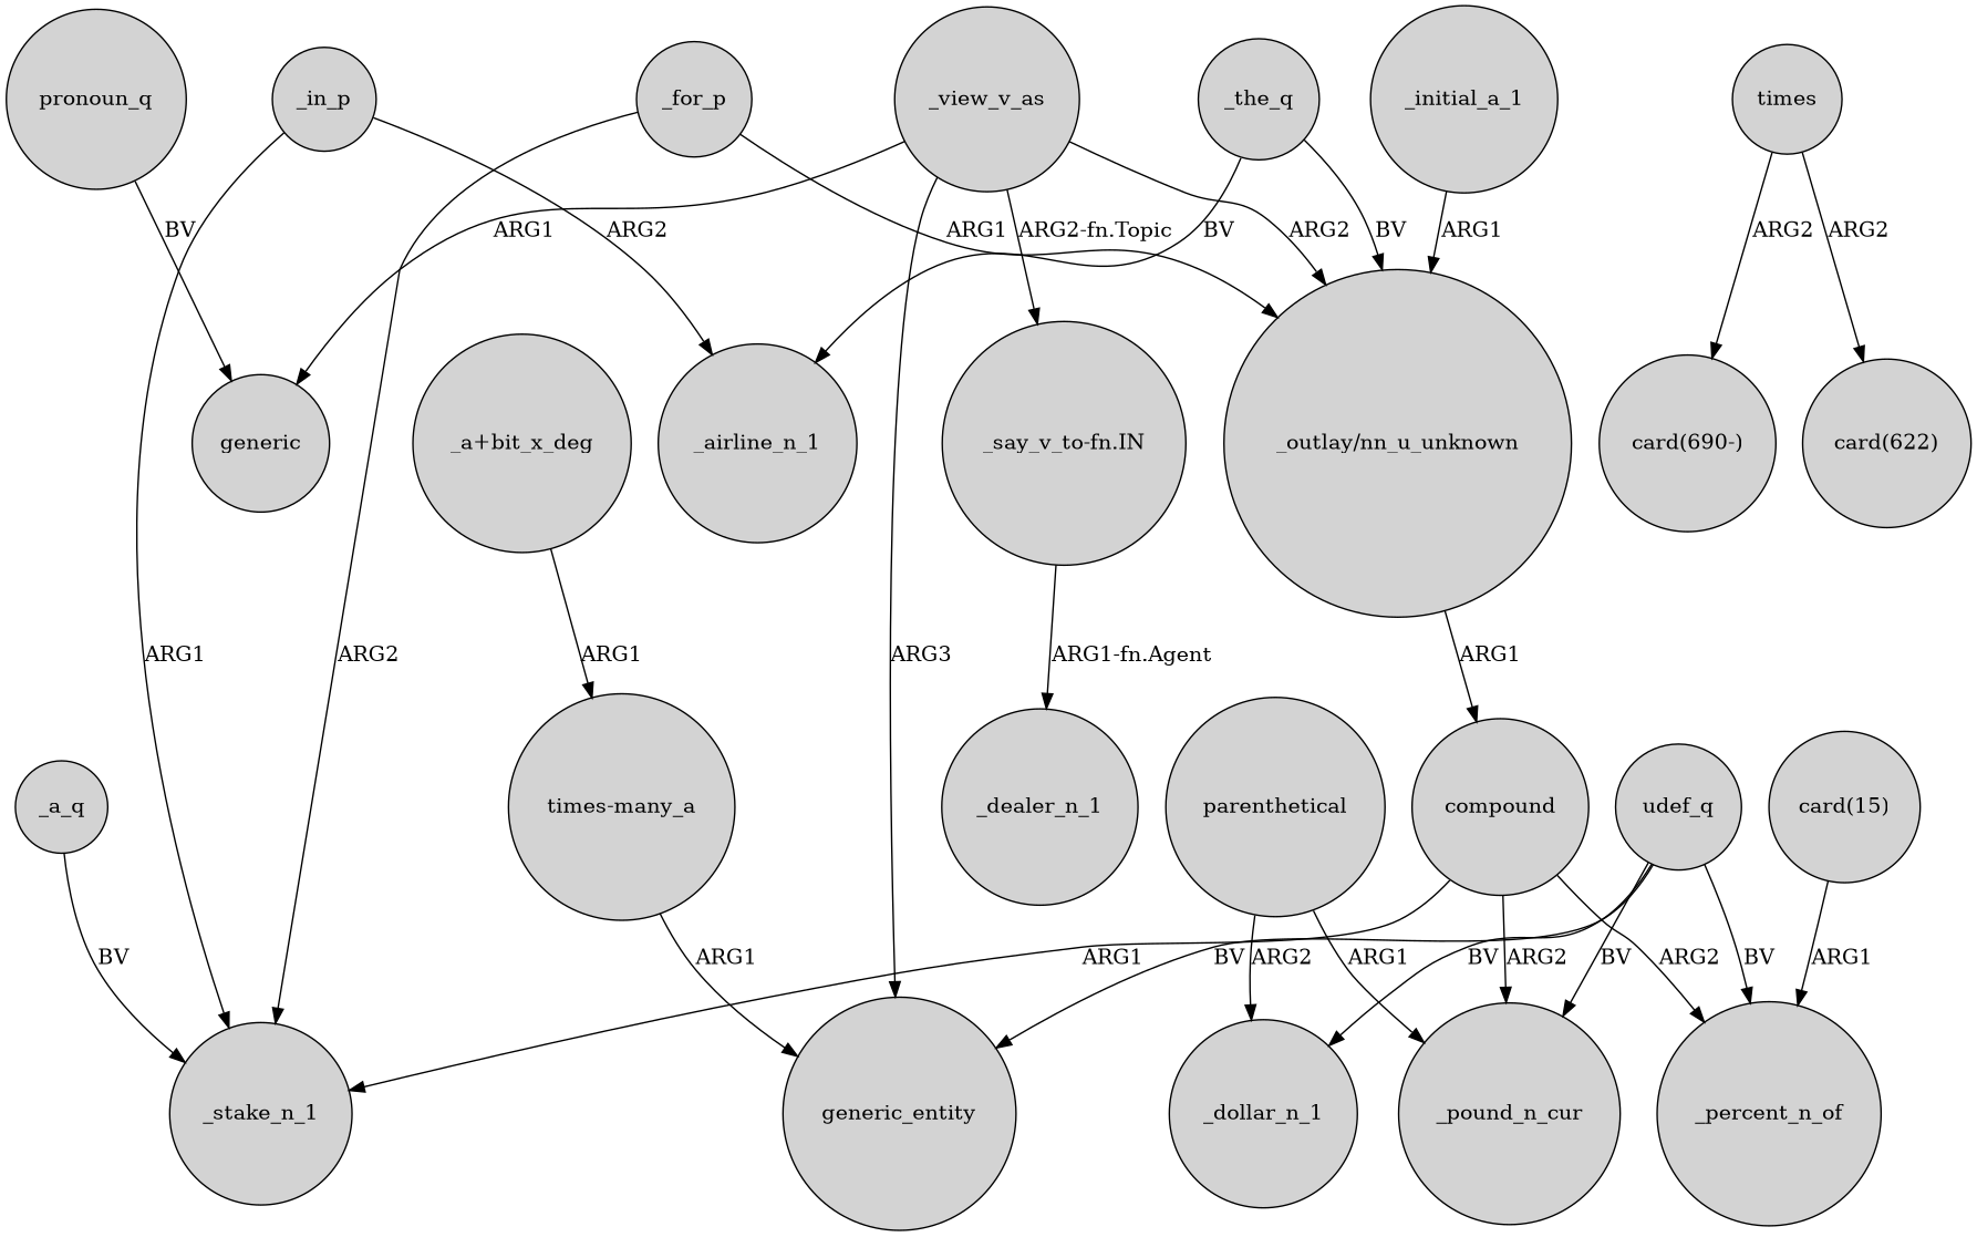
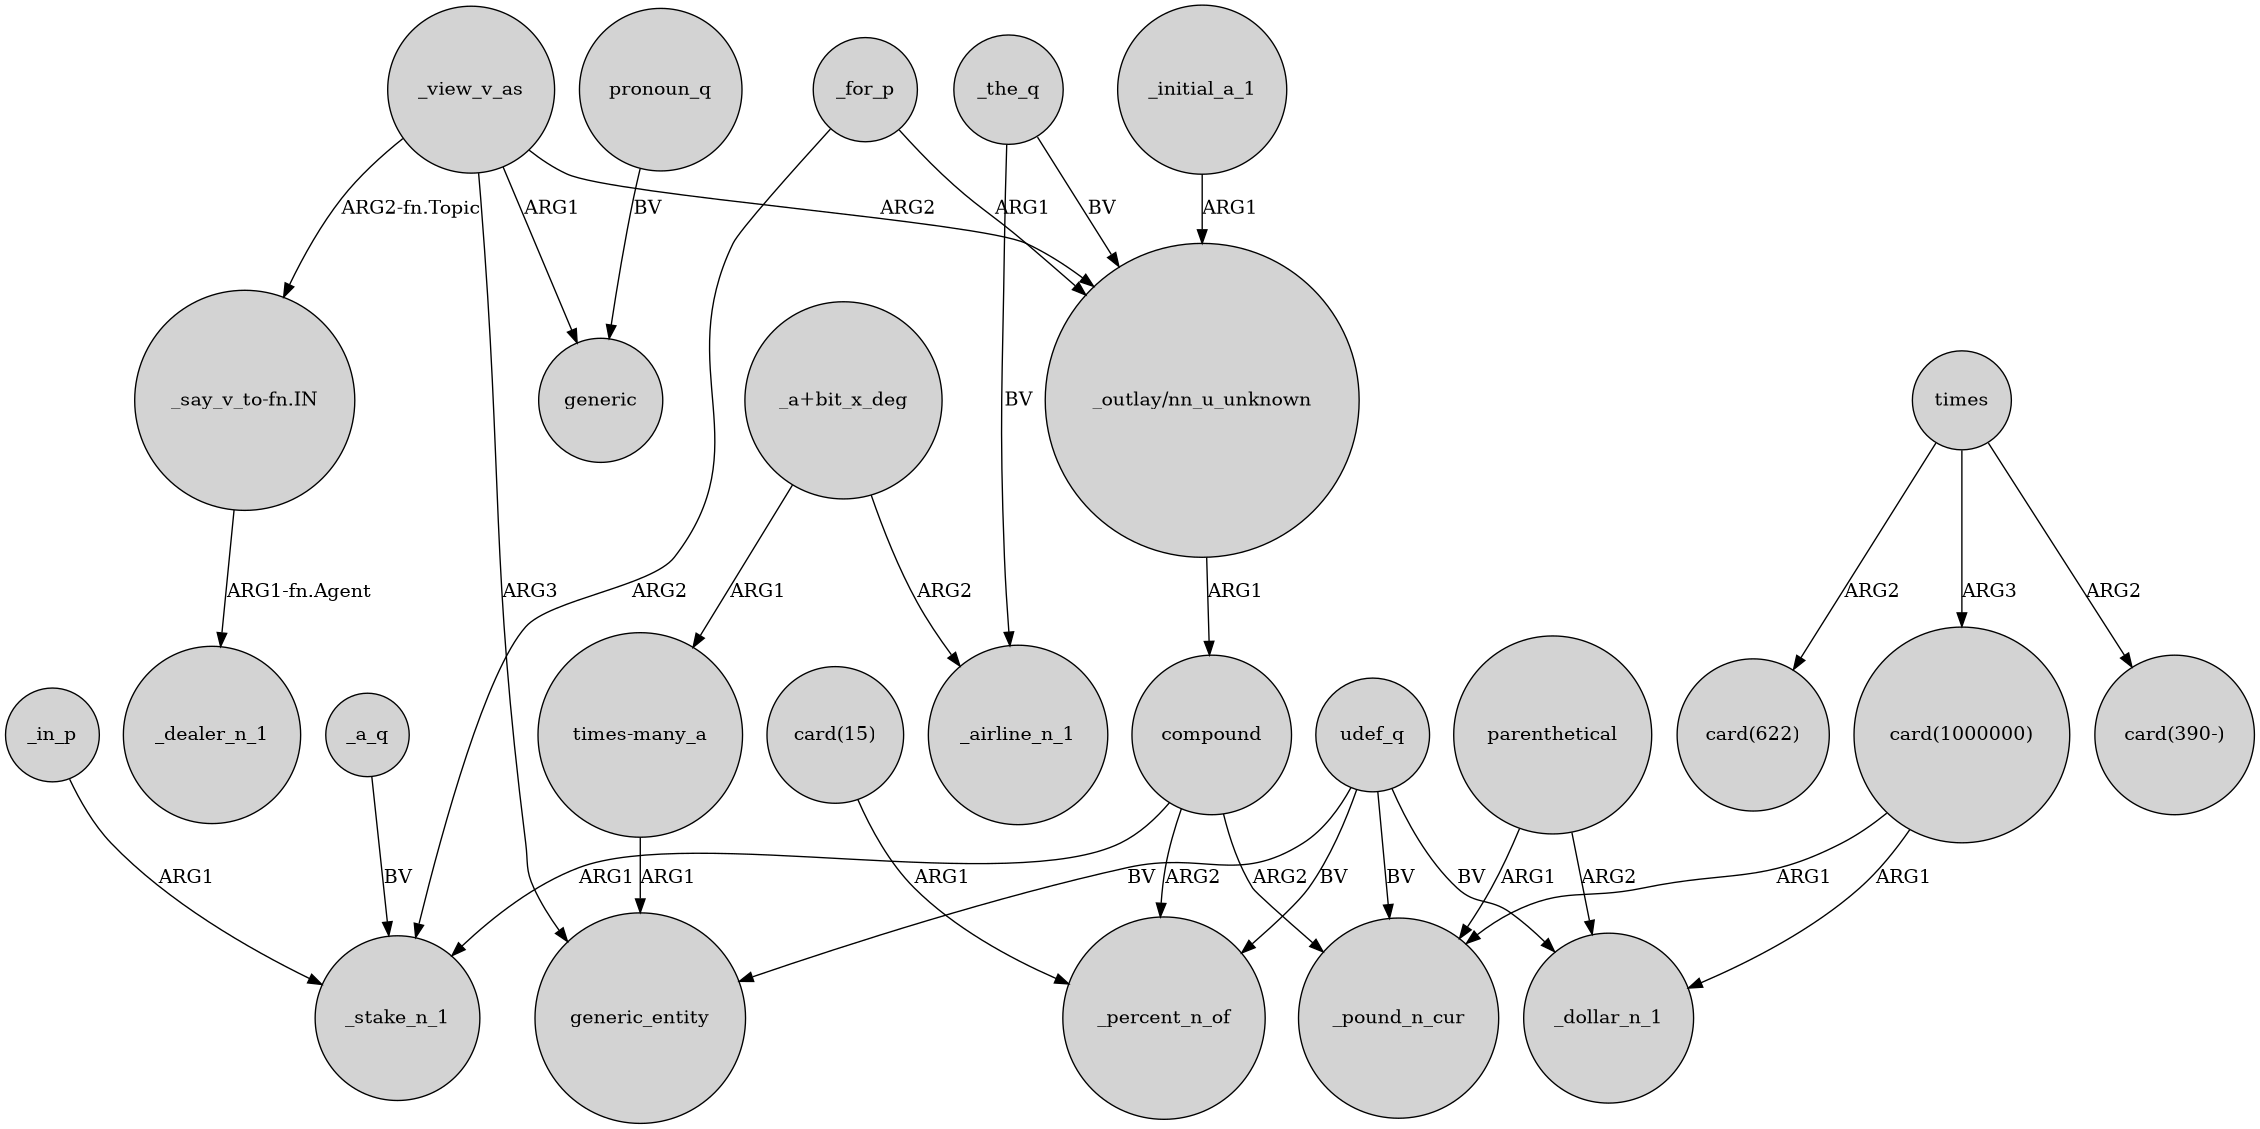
  digraph {
    node [shape=circle style=filled]
    _a_q
    _stake_n_1
+   "card(1000000)"
    _dollar_n_1
    _pound_n_cur
    udef_q
    generic_entity
    _percent_n_of
    "card(15)"
    "_say_v_to-fn.IN"
    _dealer_n_1
    _view_v_as
    "_outlay/nn_u_unknown"
    n14 [label=generic]
    _for_p
    compound
    times
-   "card(390-)" [label="card(690-)"]
+   "card(390-)"
    "card(622)"
    n20 [label="times-many_a"]
    _the_q
    _airline_n_1
    "_a+bit_x_deg"
    _initial_a_1
    _in_p
    pronoun_q
    parenthetical
    _a_q -> _stake_n_1 [label=BV]
+   "card(1000000)" -> _dollar_n_1 [label=ARG1]
+   "card(1000000)" -> _pound_n_cur [label=ARG1]
    udef_q -> _dollar_n_1 [label=BV]
    udef_q -> _pound_n_cur [label=BV]
    udef_q -> generic_entity [label=BV]
    udef_q -> _percent_n_of [label=BV]
    "card(15)" -> _percent_n_of [label=ARG1]
    "_say_v_to-fn.IN" -> _dealer_n_1 [label="ARG1-fn.Agent"]
    _view_v_as -> generic_entity [label=ARG3]
    _view_v_as -> "_say_v_to-fn.IN" [label="ARG2-fn.Topic"]
    _view_v_as -> "_outlay/nn_u_unknown" [label=ARG2]
    _view_v_as -> n14 [label=ARG1]
    "_outlay/nn_u_unknown" -> compound [label=ARG1]
    _for_p -> _stake_n_1 [label=ARG2]
    _for_p -> "_outlay/nn_u_unknown" [label=ARG1]
    compound -> _stake_n_1 [label=ARG1]
    compound -> _pound_n_cur [label=ARG2]
    compound -> _percent_n_of [label=ARG2]
+   times -> "card(1000000)" [label=ARG3]
    times -> "card(390-)" [label=ARG2]
    times -> "card(622)" [label=ARG2]
    n20 -> generic_entity [label=ARG1]
    _the_q -> "_outlay/nn_u_unknown" [label=BV]
    _the_q -> _airline_n_1 [label=BV]
    "_a+bit_x_deg" -> n20 [label=ARG1]
    _initial_a_1 -> "_outlay/nn_u_unknown" [label=ARG1]
    _in_p -> _stake_n_1 [label=ARG1]
-   _in_p -> _airline_n_1 [label=ARG2]
+   "_a+bit_x_deg" -> _airline_n_1 [label=ARG2]
    pronoun_q -> n14 [label=BV]
    parenthetical -> _dollar_n_1 [label=ARG2]
    parenthetical -> _pound_n_cur [label=ARG1]
  }
